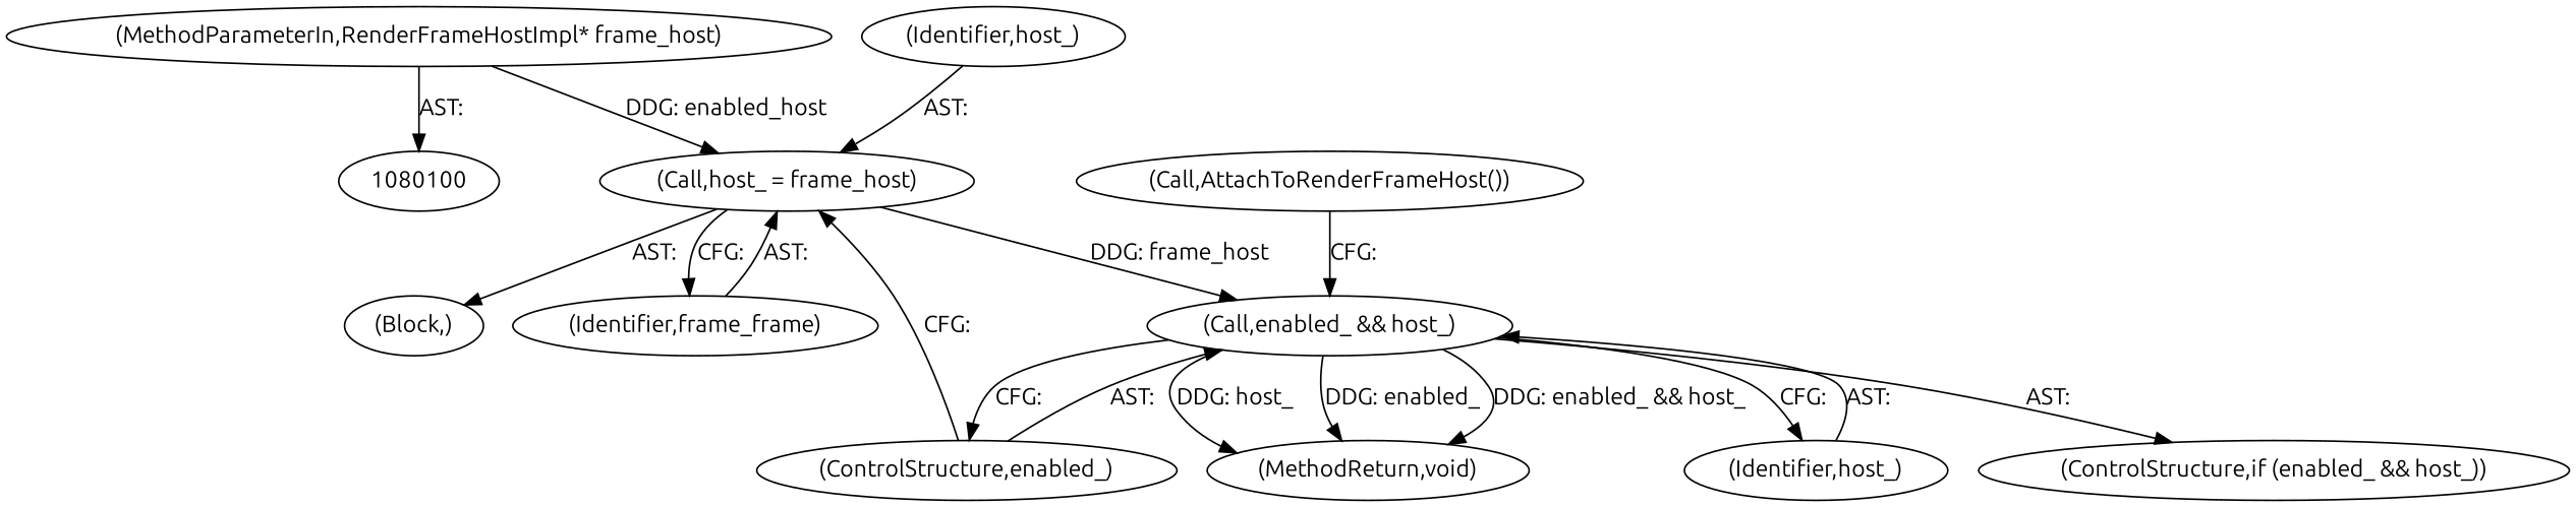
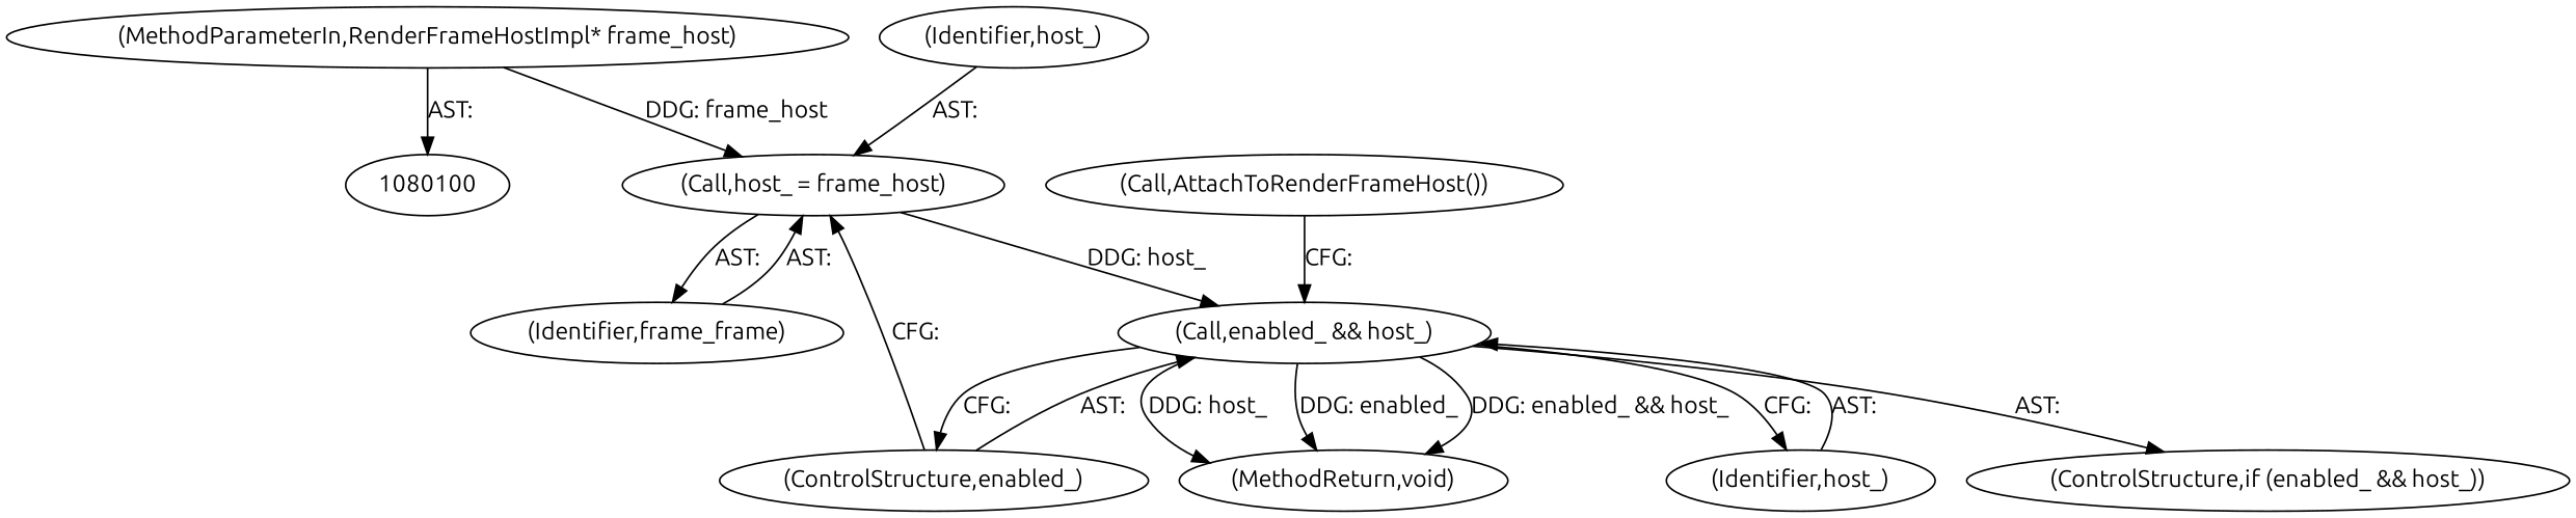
  digraph {
    fontname=Ubuntu
    node [fontname=Ubuntu]
    edge [fontname=Ubuntu]
    n1 [label="(MethodParameterIn,RenderFrameHostImpl* frame_host)"]
    n2 [label="(Call,host_ = frame_host)"]
    n3 [label=1080100]
    n4 [label="(Call,enabled_ && host_)"]
-   n5 [label="(Block,)"]
    n6 [label="(Identifier,frame_frame)"]
    n7 [label="(MethodReturn,void)"]
    n8 [label="(ControlStructure,enabled_)"]
    n9 [label="(Identifier,host_)"]
    n10 [label="(ControlStructure,if (enabled_ && host_))"]
    n11 [label="(Call,AttachToRenderFrameHost())"]
    n12 [label="(Identifier,host_)"]
-   n1 -> n2 [label="DDG: enabled_host"]
+   n1 -> n2 [label="DDG: frame_host"]
    n1 -> n3 [label="AST: "]
-   n2 -> n4 [label="DDG: frame_host"]
-   n2 -> n5 [label="AST: "]
-   n2 -> n6 [label="CFG: "]
+   n2 -> n4 [label="DDG: host_"]
+   n2 -> n6 [label="AST: "]
    n4 -> n7 [label="DDG: enabled_ && host_"]
    n4 -> n7 [label="DDG: host_"]
    n4 -> n7 [label="DDG: enabled_"]
    n4 -> n8 [label="CFG: "]
    n4 -> n9 [label="CFG: "]
    n4 -> n10 [label="AST: "]
    n6 -> n2 [label="AST: "]
    n8 -> n2 [label="CFG: "]
    n8 -> n4 [label="AST: "]
    n9 -> n4 [label="AST: "]
    n11 -> n4 [label="CFG: "]
    n12 -> n2 [label="AST: "]
  }
